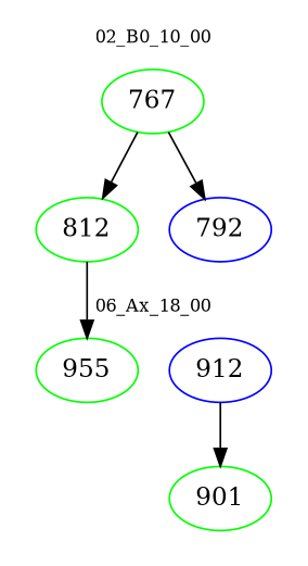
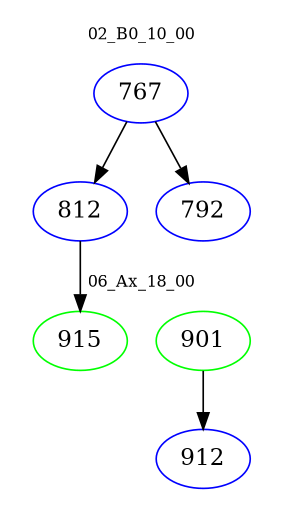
  digraph {
    node [color=green]
    edge [color=black]
    n1 [label=901]
    n2 [color=blue label=912]
-   n3 [label=955]
-   n4 [label=767]
-   n5 [label=812]
+   n3 [label=915]
+   n4 [color=blue label=767]
+   n5 [color=blue label=812]
    n6 [color=blue label=792]
    subgraph cluster_1 {
      color=white
      fontsize=10
      label="06_Ax_18_00"
      n1
      n2
      n3
    }
    subgraph cluster_2 {
      color=white
      fontsize=10
      label="02_B0_10_00"
      n4
      n5
      n6
    }
-   n2 -> n1
+   n1 -> n2
    n4 -> n5
    n4 -> n6
    n5 -> n3
  }
